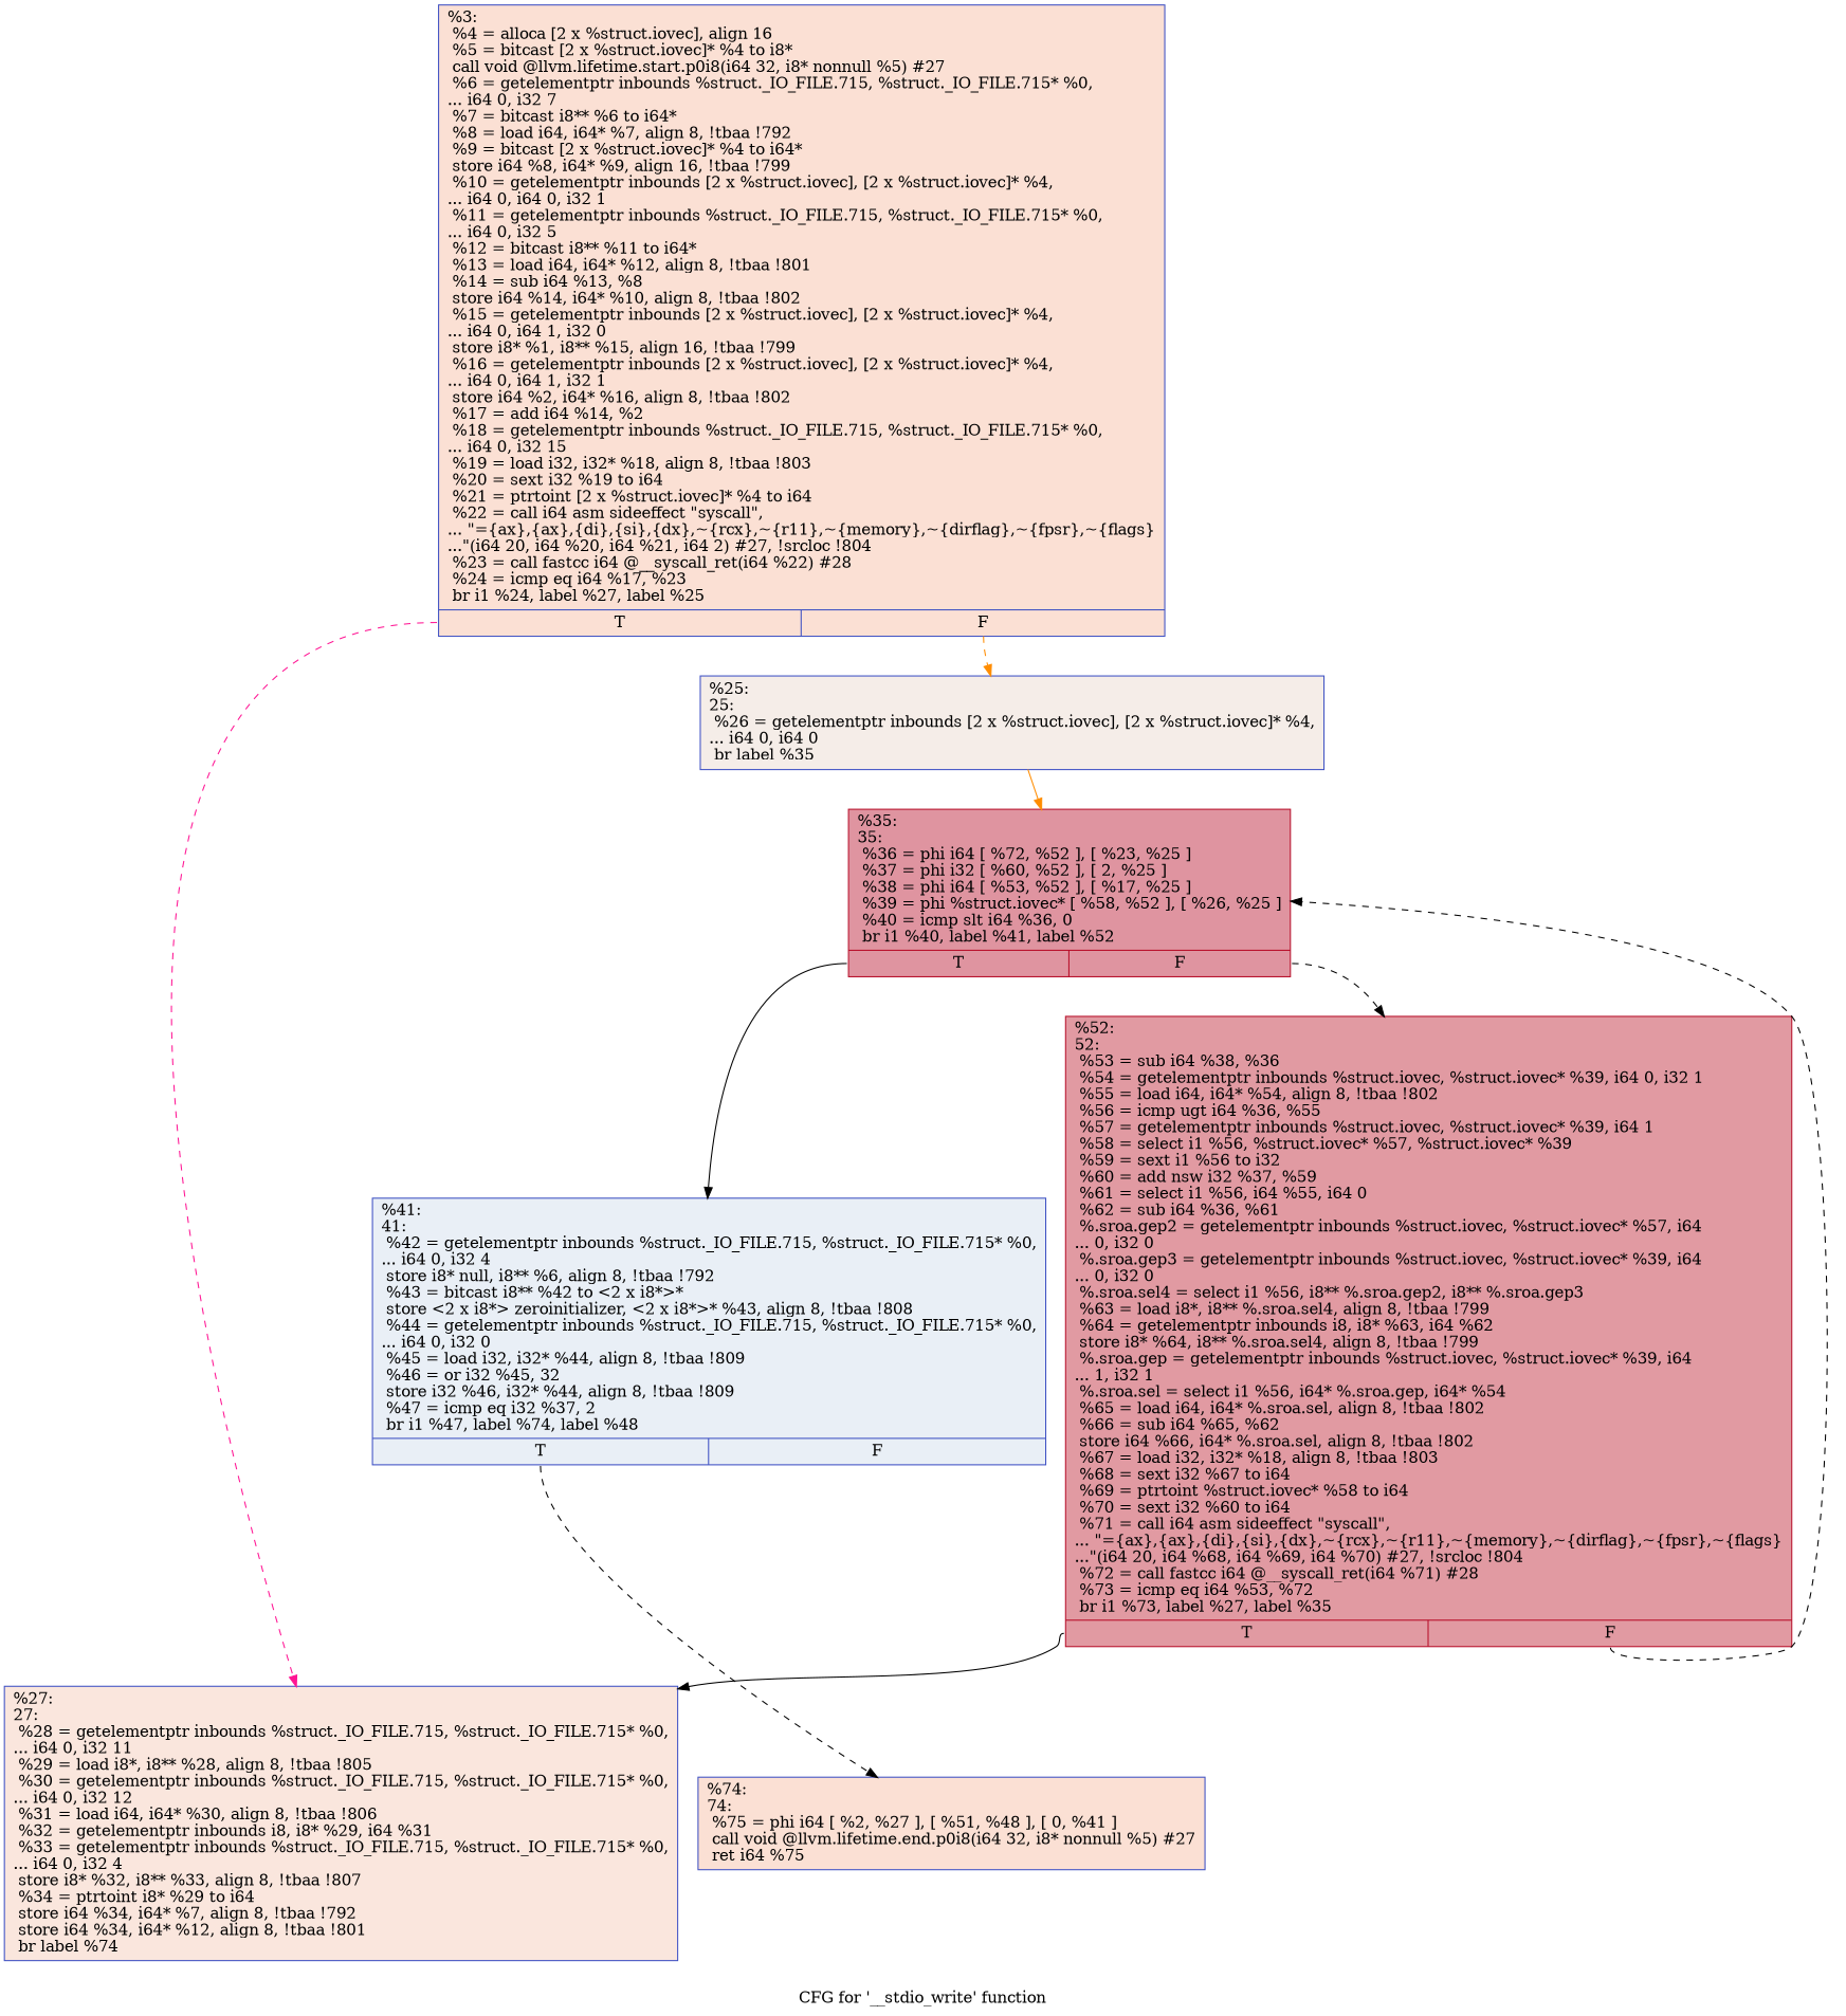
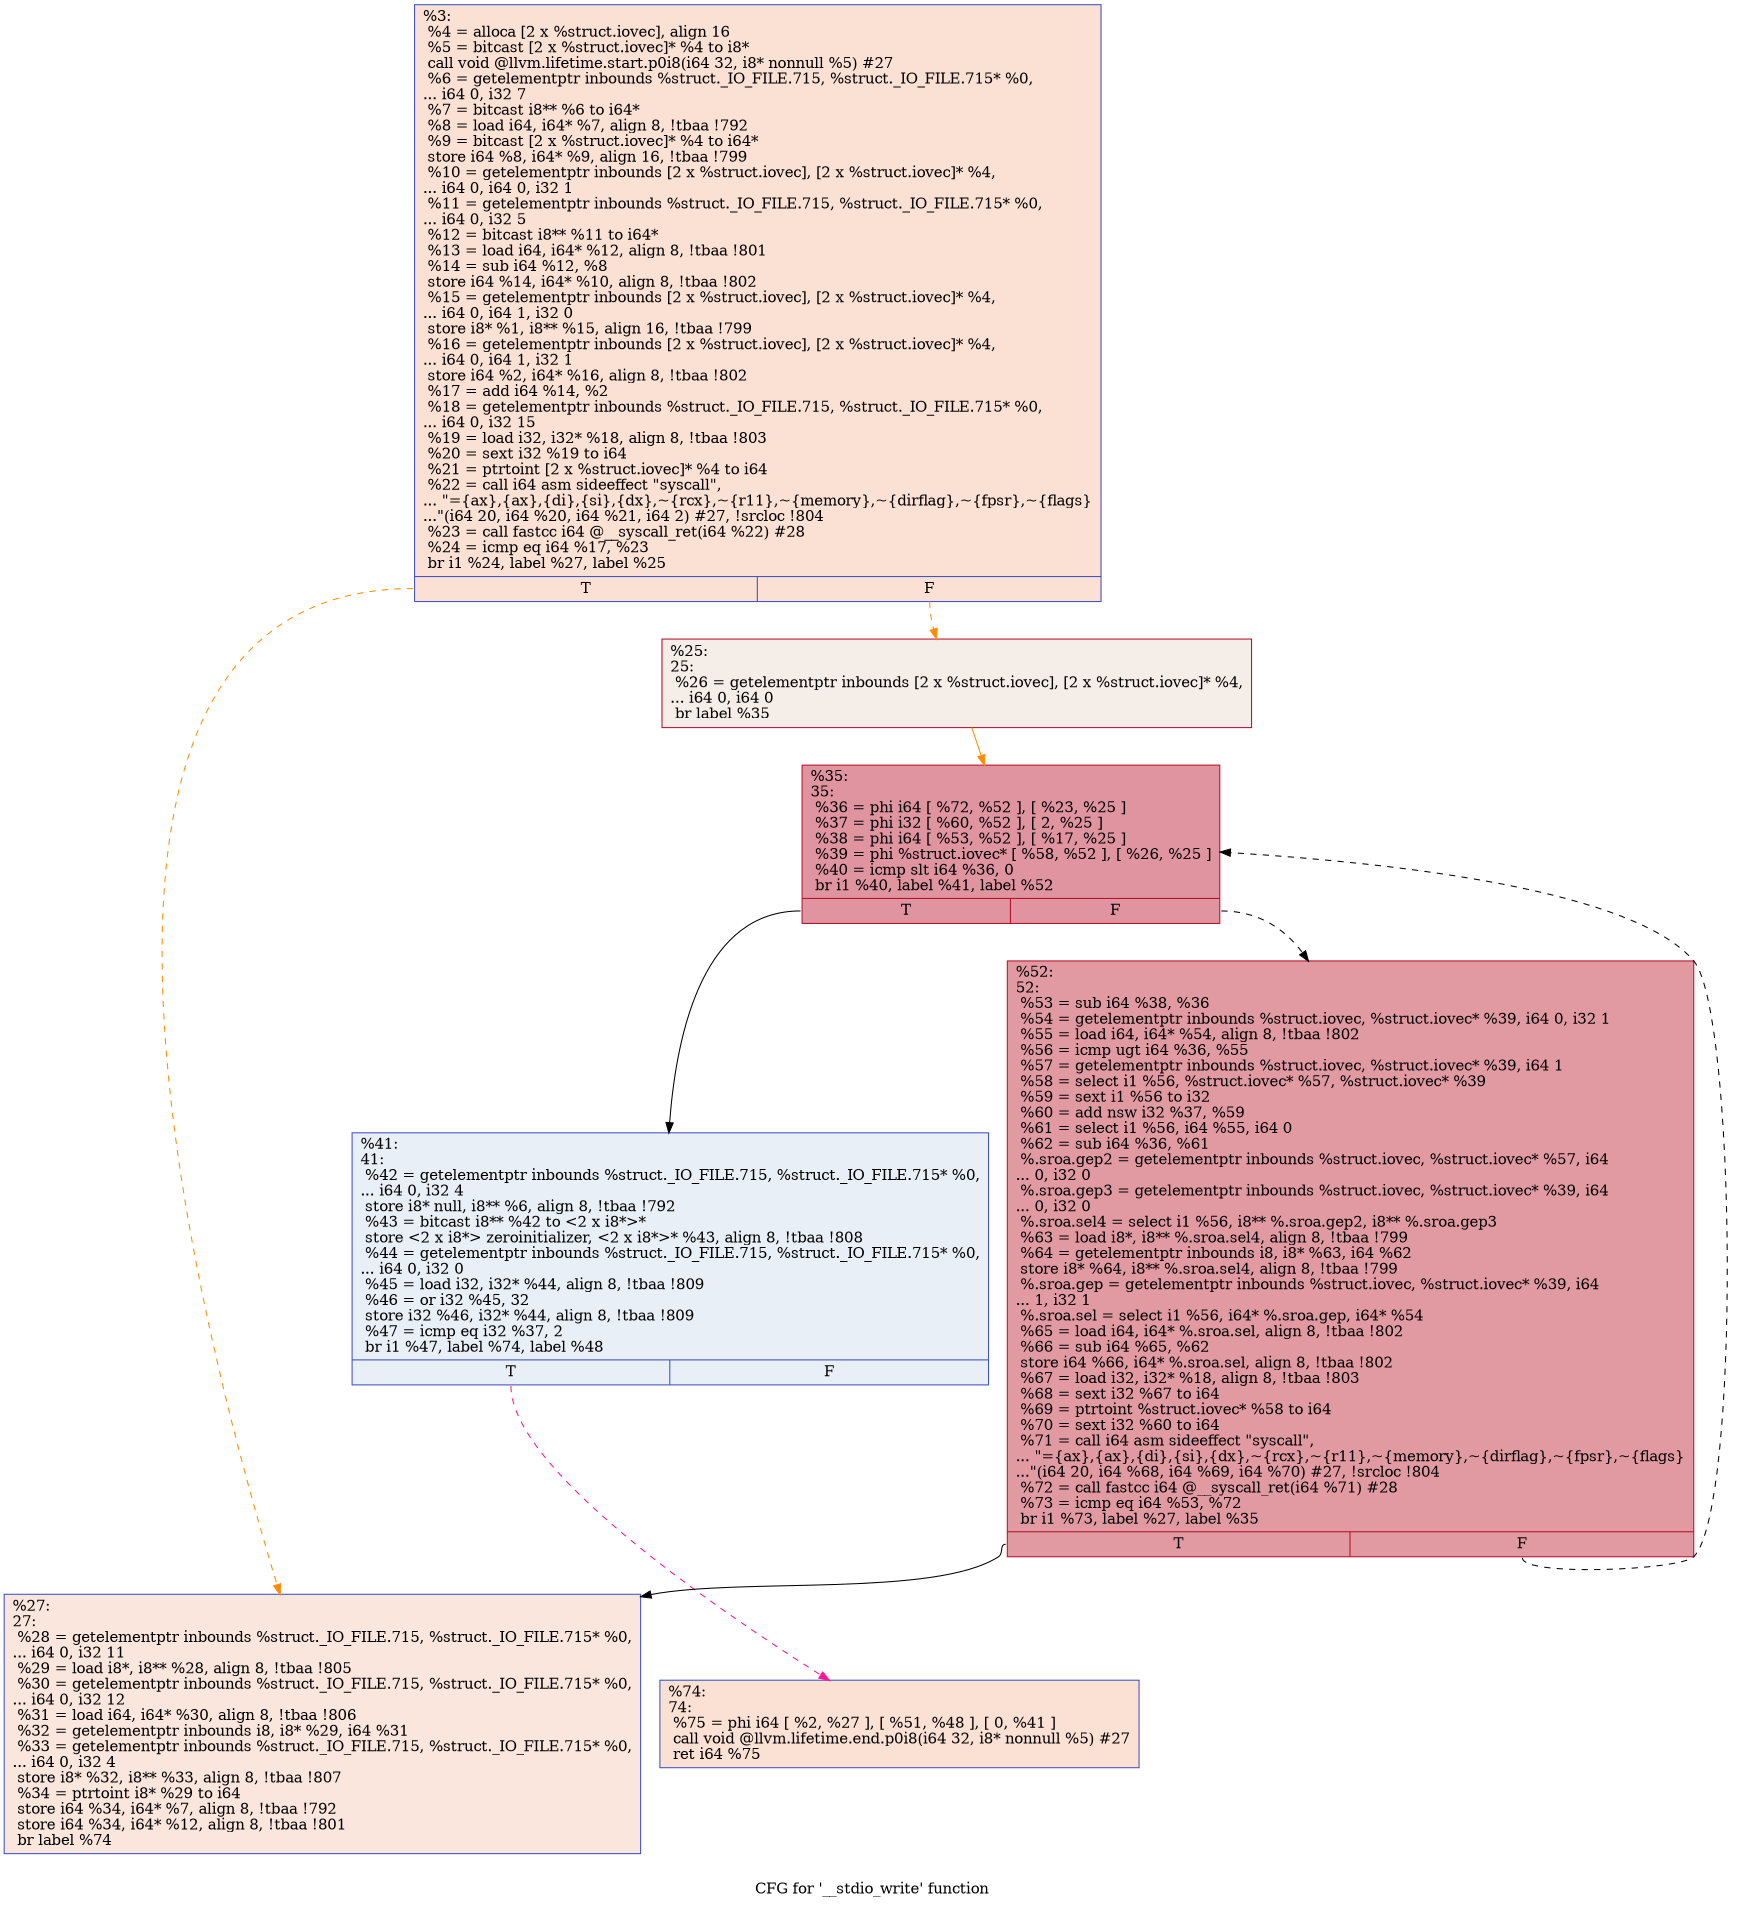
  digraph {
    label="CFG for '__stdio_write' function"
    node [color="#3d50c3ff" fillcolor="#f7b99e70" shape=record style=filled]
    edge [color=black style=dashed tailport=s0]
-   n1 [label="{%3:\l  %4 = alloca [2 x %struct.iovec], align 16\l  %5 = bitcast [2 x %struct.iovec]* %4 to i8*\l  call void @llvm.lifetime.start.p0i8(i64 32, i8* nonnull %5) #27\l  %6 = getelementptr inbounds %struct._IO_FILE.715, %struct._IO_FILE.715* %0,\l... i64 0, i32 7\l  %7 = bitcast i8** %6 to i64*\l  %8 = load i64, i64* %7, align 8, !tbaa !792\l  %9 = bitcast [2 x %struct.iovec]* %4 to i64*\l  store i64 %8, i64* %9, align 16, !tbaa !799\l  %10 = getelementptr inbounds [2 x %struct.iovec], [2 x %struct.iovec]* %4,\l... i64 0, i64 0, i32 1\l  %11 = getelementptr inbounds %struct._IO_FILE.715, %struct._IO_FILE.715* %0,\l... i64 0, i32 5\l  %12 = bitcast i8** %11 to i64*\l  %13 = load i64, i64* %12, align 8, !tbaa !801\l  %14 = sub i64 %13, %8\l  store i64 %14, i64* %10, align 8, !tbaa !802\l  %15 = getelementptr inbounds [2 x %struct.iovec], [2 x %struct.iovec]* %4,\l... i64 0, i64 1, i32 0\l  store i8* %1, i8** %15, align 16, !tbaa !799\l  %16 = getelementptr inbounds [2 x %struct.iovec], [2 x %struct.iovec]* %4,\l... i64 0, i64 1, i32 1\l  store i64 %2, i64* %16, align 8, !tbaa !802\l  %17 = add i64 %14, %2\l  %18 = getelementptr inbounds %struct._IO_FILE.715, %struct._IO_FILE.715* %0,\l... i64 0, i32 15\l  %19 = load i32, i32* %18, align 8, !tbaa !803\l  %20 = sext i32 %19 to i64\l  %21 = ptrtoint [2 x %struct.iovec]* %4 to i64\l  %22 = call i64 asm sideeffect \"syscall\",\l... \"=\{ax\},\{ax\},\{di\},\{si\},\{dx\},~\{rcx\},~\{r11\},~\{memory\},~\{dirflag\},~\{fpsr\},~\{flags\}\l...\"(i64 20, i64 %20, i64 %21, i64 2) #27, !srcloc !804\l  %23 = call fastcc i64 @__syscall_ret(i64 %22) #28\l  %24 = icmp eq i64 %17, %23\l  br i1 %24, label %27, label %25\l|{<s0>T|<s1>F}}"]
+   n1 [label="{%3:\l  %4 = alloca [2 x %struct.iovec], align 16\l  %5 = bitcast [2 x %struct.iovec]* %4 to i8*\l  call void @llvm.lifetime.start.p0i8(i64 32, i8* nonnull %5) #27\l  %6 = getelementptr inbounds %struct._IO_FILE.715, %struct._IO_FILE.715* %0,\l... i64 0, i32 7\l  %7 = bitcast i8** %6 to i64*\l  %8 = load i64, i64* %7, align 8, !tbaa !792\l  %9 = bitcast [2 x %struct.iovec]* %4 to i64*\l  store i64 %8, i64* %9, align 16, !tbaa !799\l  %10 = getelementptr inbounds [2 x %struct.iovec], [2 x %struct.iovec]* %4,\l... i64 0, i64 0, i32 1\l  %11 = getelementptr inbounds %struct._IO_FILE.715, %struct._IO_FILE.715* %0,\l... i64 0, i32 5\l  %12 = bitcast i8** %11 to i64*\l  %13 = load i64, i64* %12, align 8, !tbaa !801\l  %14 = sub i64 %12, %8\l  store i64 %14, i64* %10, align 8, !tbaa !802\l  %15 = getelementptr inbounds [2 x %struct.iovec], [2 x %struct.iovec]* %4,\l... i64 0, i64 1, i32 0\l  store i8* %1, i8** %15, align 16, !tbaa !799\l  %16 = getelementptr inbounds [2 x %struct.iovec], [2 x %struct.iovec]* %4,\l... i64 0, i64 1, i32 1\l  store i64 %2, i64* %16, align 8, !tbaa !802\l  %17 = add i64 %14, %2\l  %18 = getelementptr inbounds %struct._IO_FILE.715, %struct._IO_FILE.715* %0,\l... i64 0, i32 15\l  %19 = load i32, i32* %18, align 8, !tbaa !803\l  %20 = sext i32 %19 to i64\l  %21 = ptrtoint [2 x %struct.iovec]* %4 to i64\l  %22 = call i64 asm sideeffect \"syscall\",\l... \"=\{ax\},\{ax\},\{di\},\{si\},\{dx\},~\{rcx\},~\{r11\},~\{memory\},~\{dirflag\},~\{fpsr\},~\{flags\}\l...\"(i64 20, i64 %20, i64 %21, i64 2) #27, !srcloc !804\l  %23 = call fastcc i64 @__syscall_ret(i64 %22) #28\l  %24 = icmp eq i64 %17, %23\l  br i1 %24, label %27, label %25\l|{<s0>T|<s1>F}}"]
    n2 [fillcolor="#f3c7b170" label="{%27:\l27:                                               \l  %28 = getelementptr inbounds %struct._IO_FILE.715, %struct._IO_FILE.715* %0,\l... i64 0, i32 11\l  %29 = load i8*, i8** %28, align 8, !tbaa !805\l  %30 = getelementptr inbounds %struct._IO_FILE.715, %struct._IO_FILE.715* %0,\l... i64 0, i32 12\l  %31 = load i64, i64* %30, align 8, !tbaa !806\l  %32 = getelementptr inbounds i8, i8* %29, i64 %31\l  %33 = getelementptr inbounds %struct._IO_FILE.715, %struct._IO_FILE.715* %0,\l... i64 0, i32 4\l  store i8* %32, i8** %33, align 8, !tbaa !807\l  %34 = ptrtoint i8* %29 to i64\l  store i64 %34, i64* %7, align 8, !tbaa !792\l  store i64 %34, i64* %12, align 8, !tbaa !801\l  br label %74\l}"]
-   n3 [fillcolor="#e8d6cc70" label="{%25:\l25:                                               \l  %26 = getelementptr inbounds [2 x %struct.iovec], [2 x %struct.iovec]* %4,\l... i64 0, i64 0\l  br label %35\l}"]
+   n3 [color="#b70d28ff" fillcolor="#e8d6cc70" label="{%25:\l25:                                               \l  %26 = getelementptr inbounds [2 x %struct.iovec], [2 x %struct.iovec]* %4,\l... i64 0, i64 0\l  br label %35\l}"]
    n4 [color="#b70d28ff" fillcolor="#b70d2870" label="{%35:\l35:                                               \l  %36 = phi i64 [ %72, %52 ], [ %23, %25 ]\l  %37 = phi i32 [ %60, %52 ], [ 2, %25 ]\l  %38 = phi i64 [ %53, %52 ], [ %17, %25 ]\l  %39 = phi %struct.iovec* [ %58, %52 ], [ %26, %25 ]\l  %40 = icmp slt i64 %36, 0\l  br i1 %40, label %41, label %52\l|{<s0>T|<s1>F}}"]
    n5 [label="{%74:\l74:                                               \l  %75 = phi i64 [ %2, %27 ], [ %51, %48 ], [ 0, %41 ]\l  call void @llvm.lifetime.end.p0i8(i64 32, i8* nonnull %5) #27\l  ret i64 %75\l}"]
    n6 [fillcolor="#cedaeb70" label="{%41:\l41:                                               \l  %42 = getelementptr inbounds %struct._IO_FILE.715, %struct._IO_FILE.715* %0,\l... i64 0, i32 4\l  store i8* null, i8** %6, align 8, !tbaa !792\l  %43 = bitcast i8** %42 to \<2 x i8*\>*\l  store \<2 x i8*\> zeroinitializer, \<2 x i8*\>* %43, align 8, !tbaa !808\l  %44 = getelementptr inbounds %struct._IO_FILE.715, %struct._IO_FILE.715* %0,\l... i64 0, i32 0\l  %45 = load i32, i32* %44, align 8, !tbaa !809\l  %46 = or i32 %45, 32\l  store i32 %46, i32* %44, align 8, !tbaa !809\l  %47 = icmp eq i32 %37, 2\l  br i1 %47, label %74, label %48\l|{<s0>T|<s1>F}}"]
    n7 [color="#b70d28ff" fillcolor="#bb1b2c70" label="{%52:\l52:                                               \l  %53 = sub i64 %38, %36\l  %54 = getelementptr inbounds %struct.iovec, %struct.iovec* %39, i64 0, i32 1\l  %55 = load i64, i64* %54, align 8, !tbaa !802\l  %56 = icmp ugt i64 %36, %55\l  %57 = getelementptr inbounds %struct.iovec, %struct.iovec* %39, i64 1\l  %58 = select i1 %56, %struct.iovec* %57, %struct.iovec* %39\l  %59 = sext i1 %56 to i32\l  %60 = add nsw i32 %37, %59\l  %61 = select i1 %56, i64 %55, i64 0\l  %62 = sub i64 %36, %61\l  %.sroa.gep2 = getelementptr inbounds %struct.iovec, %struct.iovec* %57, i64\l... 0, i32 0\l  %.sroa.gep3 = getelementptr inbounds %struct.iovec, %struct.iovec* %39, i64\l... 0, i32 0\l  %.sroa.sel4 = select i1 %56, i8** %.sroa.gep2, i8** %.sroa.gep3\l  %63 = load i8*, i8** %.sroa.sel4, align 8, !tbaa !799\l  %64 = getelementptr inbounds i8, i8* %63, i64 %62\l  store i8* %64, i8** %.sroa.sel4, align 8, !tbaa !799\l  %.sroa.gep = getelementptr inbounds %struct.iovec, %struct.iovec* %39, i64\l... 1, i32 1\l  %.sroa.sel = select i1 %56, i64* %.sroa.gep, i64* %54\l  %65 = load i64, i64* %.sroa.sel, align 8, !tbaa !802\l  %66 = sub i64 %65, %62\l  store i64 %66, i64* %.sroa.sel, align 8, !tbaa !802\l  %67 = load i32, i32* %18, align 8, !tbaa !803\l  %68 = sext i32 %67 to i64\l  %69 = ptrtoint %struct.iovec* %58 to i64\l  %70 = sext i32 %60 to i64\l  %71 = call i64 asm sideeffect \"syscall\",\l... \"=\{ax\},\{ax\},\{di\},\{si\},\{dx\},~\{rcx\},~\{r11\},~\{memory\},~\{dirflag\},~\{fpsr\},~\{flags\}\l...\"(i64 20, i64 %68, i64 %69, i64 %70) #27, !srcloc !804\l  %72 = call fastcc i64 @__syscall_ret(i64 %71) #28\l  %73 = icmp eq i64 %53, %72\l  br i1 %73, label %27, label %35\l|{<s0>T|<s1>F}}"]
-   n1 -> n2 [color=deeppink]
+   n1 -> n2 [color=darkorange]
    n1 -> n3 [color=darkorange tailport=s1]
    n3 -> n4 [color=darkorange style=solid]
    n4 -> n6 [style=solid]
    n4 -> n7 [tailport=s1]
-   n6 -> n5
+   n6 -> n5 [color=deeppink]
    n7 -> n2 [style=solid]
    n7 -> n4 [tailport=s1]
  }
